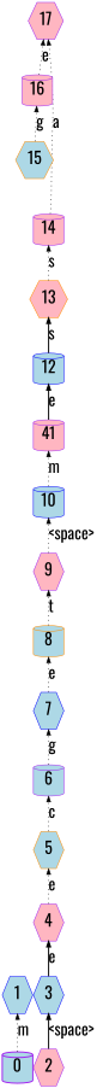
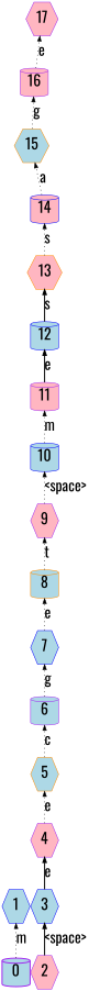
  digraph {
    fontname=Oswald
    nodesep=0.01
    rankdir=BT
    ranksep=0.4
    node [color=purple fillcolor=lightblue fontname=Oswald fontsize=29 shape=hexagon style="solid,filled"]
    edge [fontname=Oswald fontsize=29 style=dotted]
    n1 [label=0 shape=cylinder style="bold,filled"]
    n2 [color=blue label=1]
    n3 [fillcolor=lightpink label=2]
    n4 [color=blue label=3]
    n5 [fillcolor=lightpink label=4]
    n6 [color=darkorange label=5]
    n7 [label=6 shape=cylinder]
    n8 [color=blue label=7]
    n9 [color=darkorange label=8 shape=cylinder]
    n10 [fillcolor=lightpink label=9]
    n11 [color=blue label=10 shape=cylinder]
-   n12 [fillcolor=lightpink label=41 shape=cylinder]
+   n12 [fillcolor=lightpink label=11 shape=cylinder]
    n13 [color=blue label=12 shape=cylinder]
    n14 [color=darkorange fillcolor=lightpink label=13]
-   n15 [fillcolor=lightpink label=14 shape=cylinder]
+   n15 [color=blue fillcolor=lightpink label=14 shape=cylinder]
    n16 [color=darkorange label=15]
    n17 [fillcolor=lightpink label=16 shape=cylinder]
    n18 [fillcolor=lightpink label=17]
    n1 -> n2 [label=m]
    n3 -> n4 [label="<space>" style=bold]
    n4 -> n5 [label=e style=bold]
    n5 -> n6 [label=e]
    n6 -> n7 [label=c]
    n7 -> n8 [label=g]
    n8 -> n9 [label=e]
    n9 -> n10 [label=t]
    n10 -> n11 [label="<space>"]
    n11 -> n12 [label=m]
    n12 -> n13 [label=e style=bold]
    n13 -> n14 [label=s style=bold]
    n14 -> n15 [label=s]
-   n15 -> n18 [label=a]
+   n15 -> n16 [label=a]
    n16 -> n17 [label=g]
    n17 -> n18 [label=e]
  }
